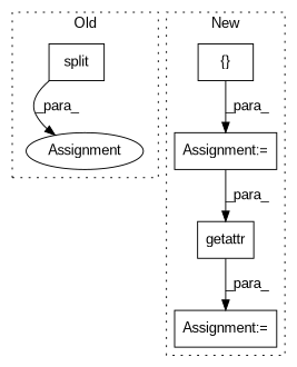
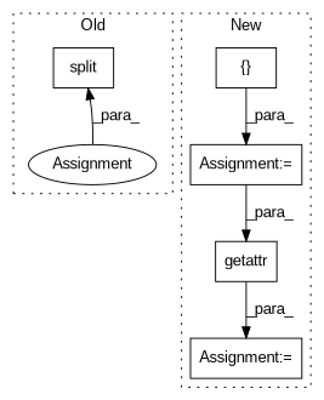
  digraph {
    fontname="Liberation Sans"
    node [a=32 fontname="Liberation Sans" l=1 shape=box]
    edge [fontname="Liberation Sans"]
    n1 [l="6,1" label=split s="5669,5678"]
    n2 [a=45 l=3 label=Assignment s=5675 shape=ellipse]
    n3 [l="8,1" label=getattr s="14392,14431"]
    n4 [a=7 label="Assignment:=" s=14391]
    n5 [a=7 label="Assignment:=" s=14299]
    n6 [a=4 l="1,1" label="{}" s="14351,14369"]
    subgraph cluster_1 {
      label=Old
      style=dotted
      n1
      n2
    }
    subgraph cluster_2 {
      label=New
      style=dotted
      n3
      n4
      n5
      n6
    }
-   n1 -> n2 [label=_para_]
+   n2 -> n1 [label=_para_]
    n3 -> n4 [label=_para_]
    n5 -> n3 [label=_para_]
    n6 -> n5 [label=_para_]
  }
